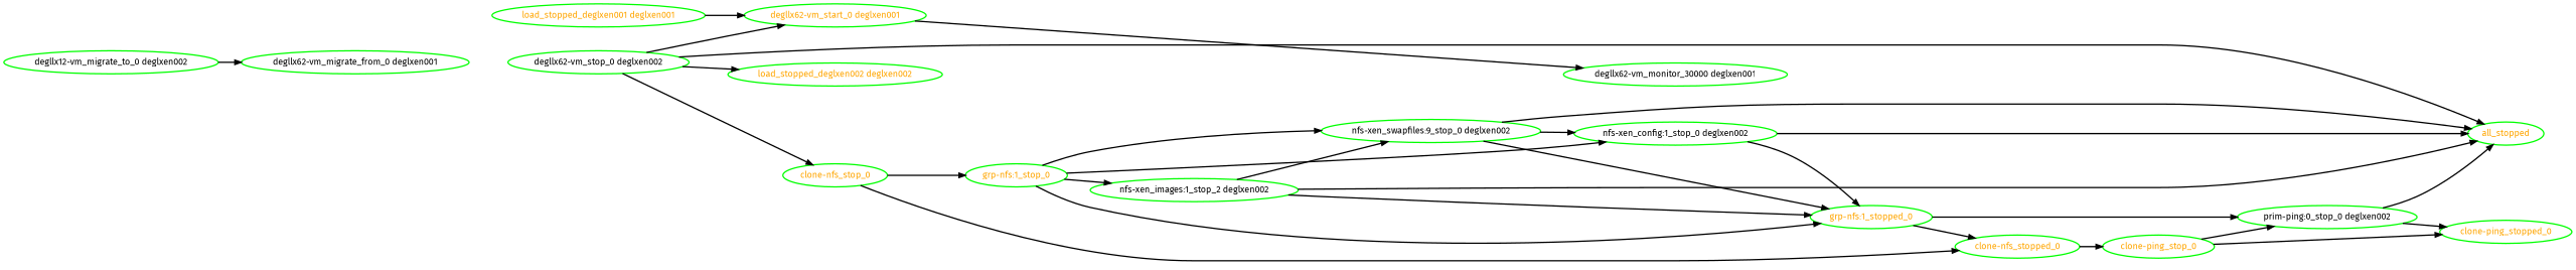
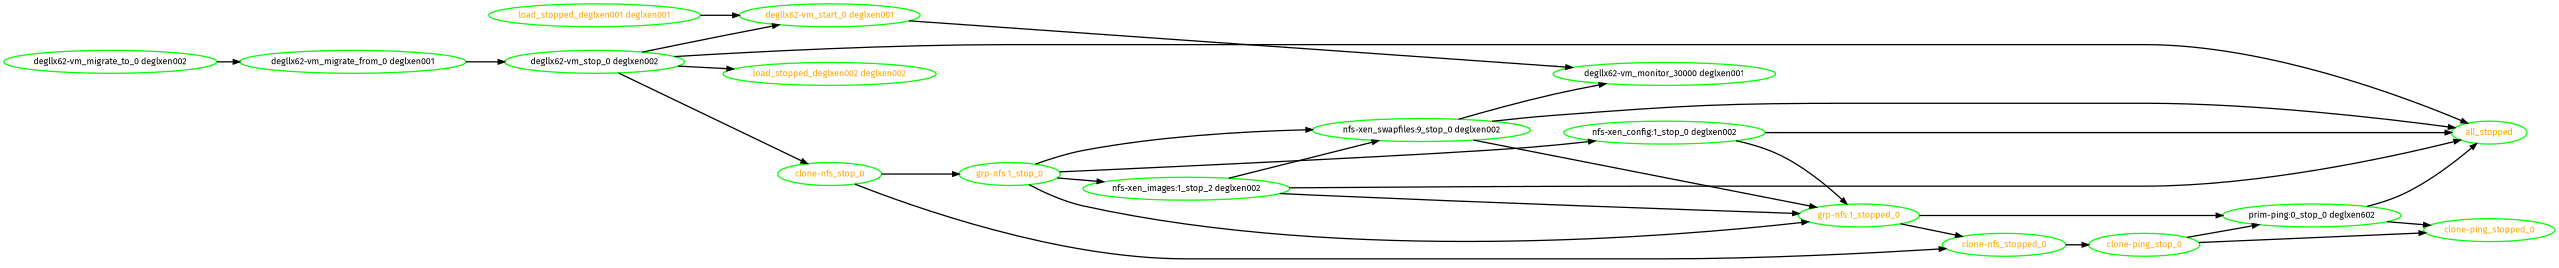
  digraph {
    fontname="Fira Sans"
    rankdir=LR
    node [color=green fontcolor=orange fontname="Fira Sans" style=bold]
    edge [fontname="Fira Sans" style=bold]
    "clone-nfs_stop_0"
    "clone-nfs_stopped_0"
    "grp-nfs:1_stop_0"
    "clone-ping_stop_0"
    "grp-nfs:1_stopped_0"
    "nfs-xen_config:1_stop_0 deglxen002" [fontcolor=black]
    n7 [fontcolor=black label="nfs-xen_images:1_stop_2 deglxen002"]
    n8 [fontcolor=black label="nfs-xen_swapfiles:9_stop_0 deglxen002"]
    "clone-ping_stopped_0"
-   "prim-ping:0_stop_0 deglxen002" [fontcolor=black]
+   "prim-ping:0_stop_0 deglxen002" [fontcolor=black label="prim-ping:0_stop_0 deglxen602"]
    all_stopped
    "load_stopped_deglxen001 deglxen001"
    "degllx62-vm_start_0 deglxen001"
    "degllx62-vm_monitor_30000 deglxen001" [fontcolor=black]
    "degllx62-vm_migrate_from_0 deglxen001" [fontcolor=black]
    "degllx62-vm_stop_0 deglxen002" [fontcolor=black]
    "load_stopped_deglxen002 deglxen002"
-   "degllx62-vm_migrate_to_0 deglxen002" [fontcolor=black label="degllx12-vm_migrate_to_0 deglxen002"]
+   "degllx62-vm_migrate_to_0 deglxen002" [fontcolor=black]
    "clone-nfs_stop_0" -> "clone-nfs_stopped_0"
    "clone-nfs_stop_0" -> "grp-nfs:1_stop_0"
    "clone-nfs_stopped_0" -> "clone-ping_stop_0"
    "grp-nfs:1_stop_0" -> "grp-nfs:1_stopped_0"
    "grp-nfs:1_stop_0" -> "nfs-xen_config:1_stop_0 deglxen002"
    "grp-nfs:1_stop_0" -> n7
    "grp-nfs:1_stop_0" -> n8
    "clone-ping_stop_0" -> "clone-ping_stopped_0"
    "clone-ping_stop_0" -> "prim-ping:0_stop_0 deglxen002"
    "grp-nfs:1_stopped_0" -> "clone-nfs_stopped_0"
    "grp-nfs:1_stopped_0" -> "prim-ping:0_stop_0 deglxen002"
    "nfs-xen_config:1_stop_0 deglxen002" -> "grp-nfs:1_stopped_0"
    "nfs-xen_config:1_stop_0 deglxen002" -> all_stopped
    n7 -> "grp-nfs:1_stopped_0"
    n7 -> n8
    n7 -> all_stopped
    n8 -> "grp-nfs:1_stopped_0"
-   n8 -> "nfs-xen_config:1_stop_0 deglxen002"
+   n8 -> "degllx62-vm_monitor_30000 deglxen001"
    n8 -> all_stopped
    "prim-ping:0_stop_0 deglxen002" -> "clone-ping_stopped_0"
    "prim-ping:0_stop_0 deglxen002" -> all_stopped
    "load_stopped_deglxen001 deglxen001" -> "degllx62-vm_start_0 deglxen001"
    "degllx62-vm_start_0 deglxen001" -> "degllx62-vm_monitor_30000 deglxen001"
+   "degllx62-vm_migrate_from_0 deglxen001" -> "degllx62-vm_stop_0 deglxen002"
    "degllx62-vm_stop_0 deglxen002" -> "clone-nfs_stop_0"
    "degllx62-vm_stop_0 deglxen002" -> all_stopped
    "degllx62-vm_stop_0 deglxen002" -> "degllx62-vm_start_0 deglxen001"
    "degllx62-vm_stop_0 deglxen002" -> "load_stopped_deglxen002 deglxen002"
    "degllx62-vm_migrate_to_0 deglxen002" -> "degllx62-vm_migrate_from_0 deglxen001"
  }
